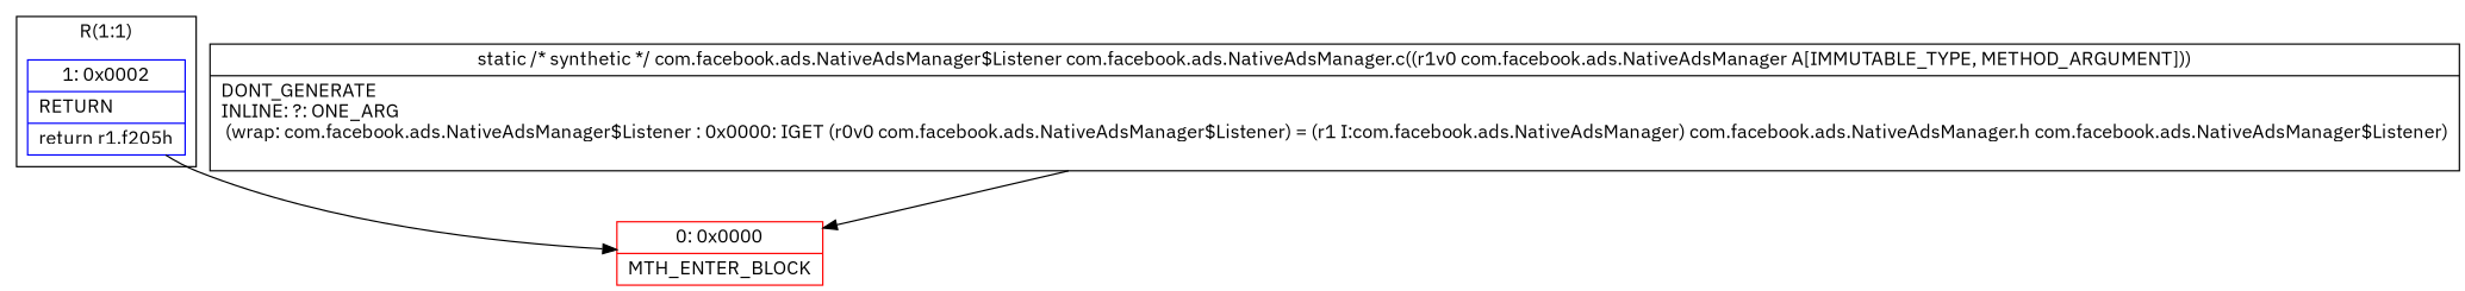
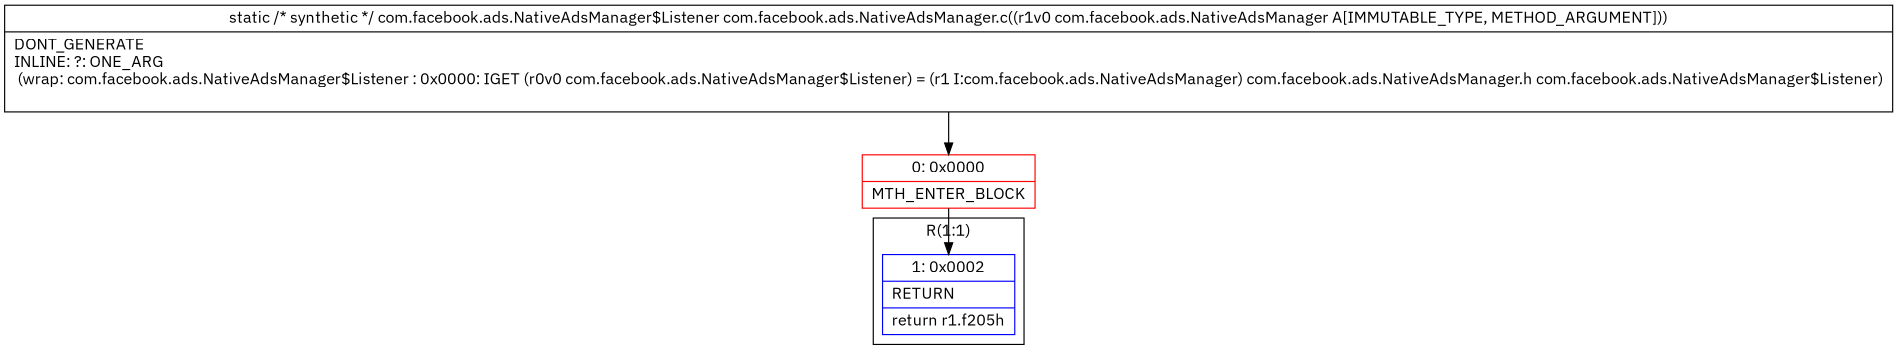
  digraph {
    fontname="IBM Plex Sans"
    node [shape=record fontname="IBM Plex Sans"]
    edge [fontname="IBM Plex Sans"]
    n1 [color=blue label="{1\:\ 0x0002|RETURN\l|return r1.f205h\l}"]
    n2 [color=red label="{0\:\ 0x0000|MTH_ENTER_BLOCK\l}"]
    n3 [label="{static \/* synthetic *\/ com.facebook.ads.NativeAdsManager$Listener com.facebook.ads.NativeAdsManager.c((r1v0 com.facebook.ads.NativeAdsManager A[IMMUTABLE_TYPE, METHOD_ARGUMENT]))  | DONT_GENERATE\lINLINE: ?: ONE_ARG  \l  (wrap: com.facebook.ads.NativeAdsManager$Listener : 0x0000: IGET  (r0v0 com.facebook.ads.NativeAdsManager$Listener) = (r1 I:com.facebook.ads.NativeAdsManager) com.facebook.ads.NativeAdsManager.h com.facebook.ads.NativeAdsManager$Listener)\l\l}"]
    subgraph cluster_1 {
      label="R(1:1)"
      n1
    }
-   n1 -> n2
+   n2 -> n1
    n3 -> n2
  }
